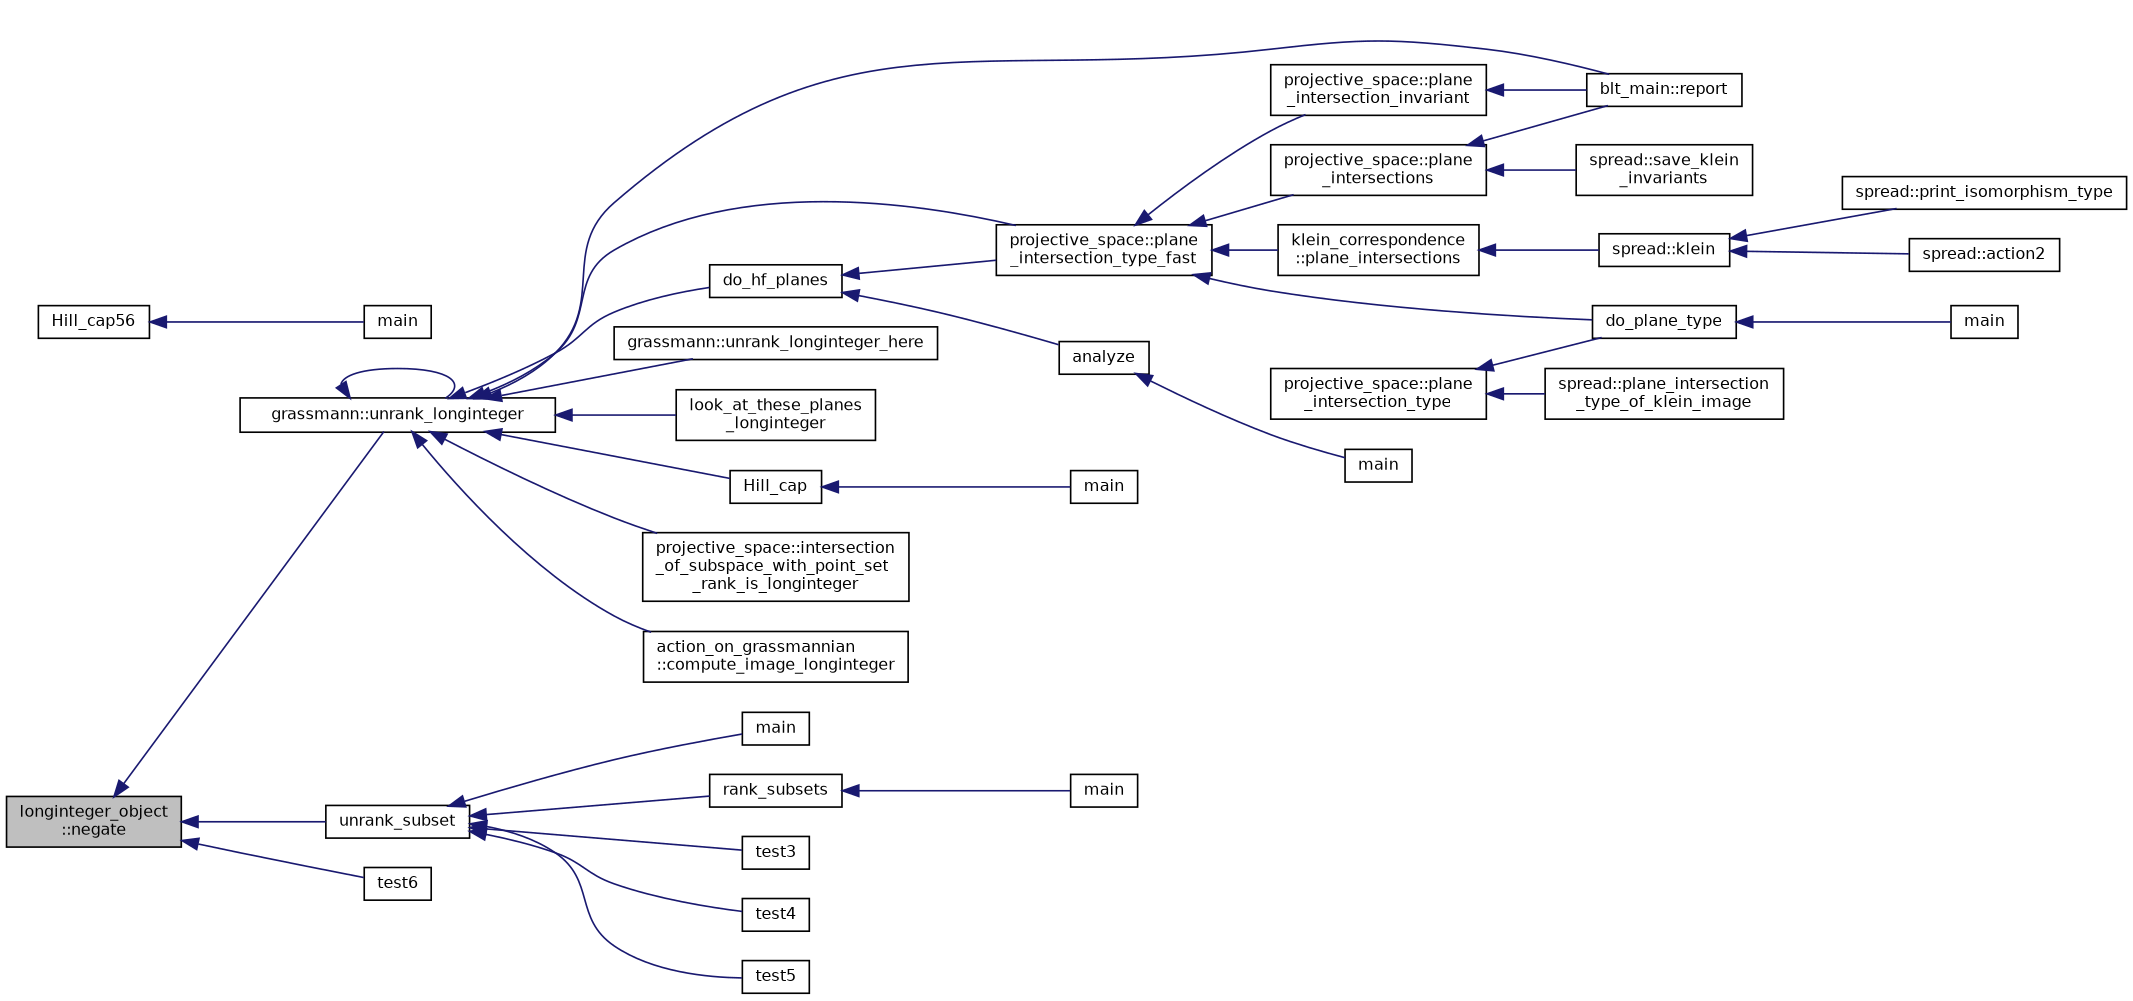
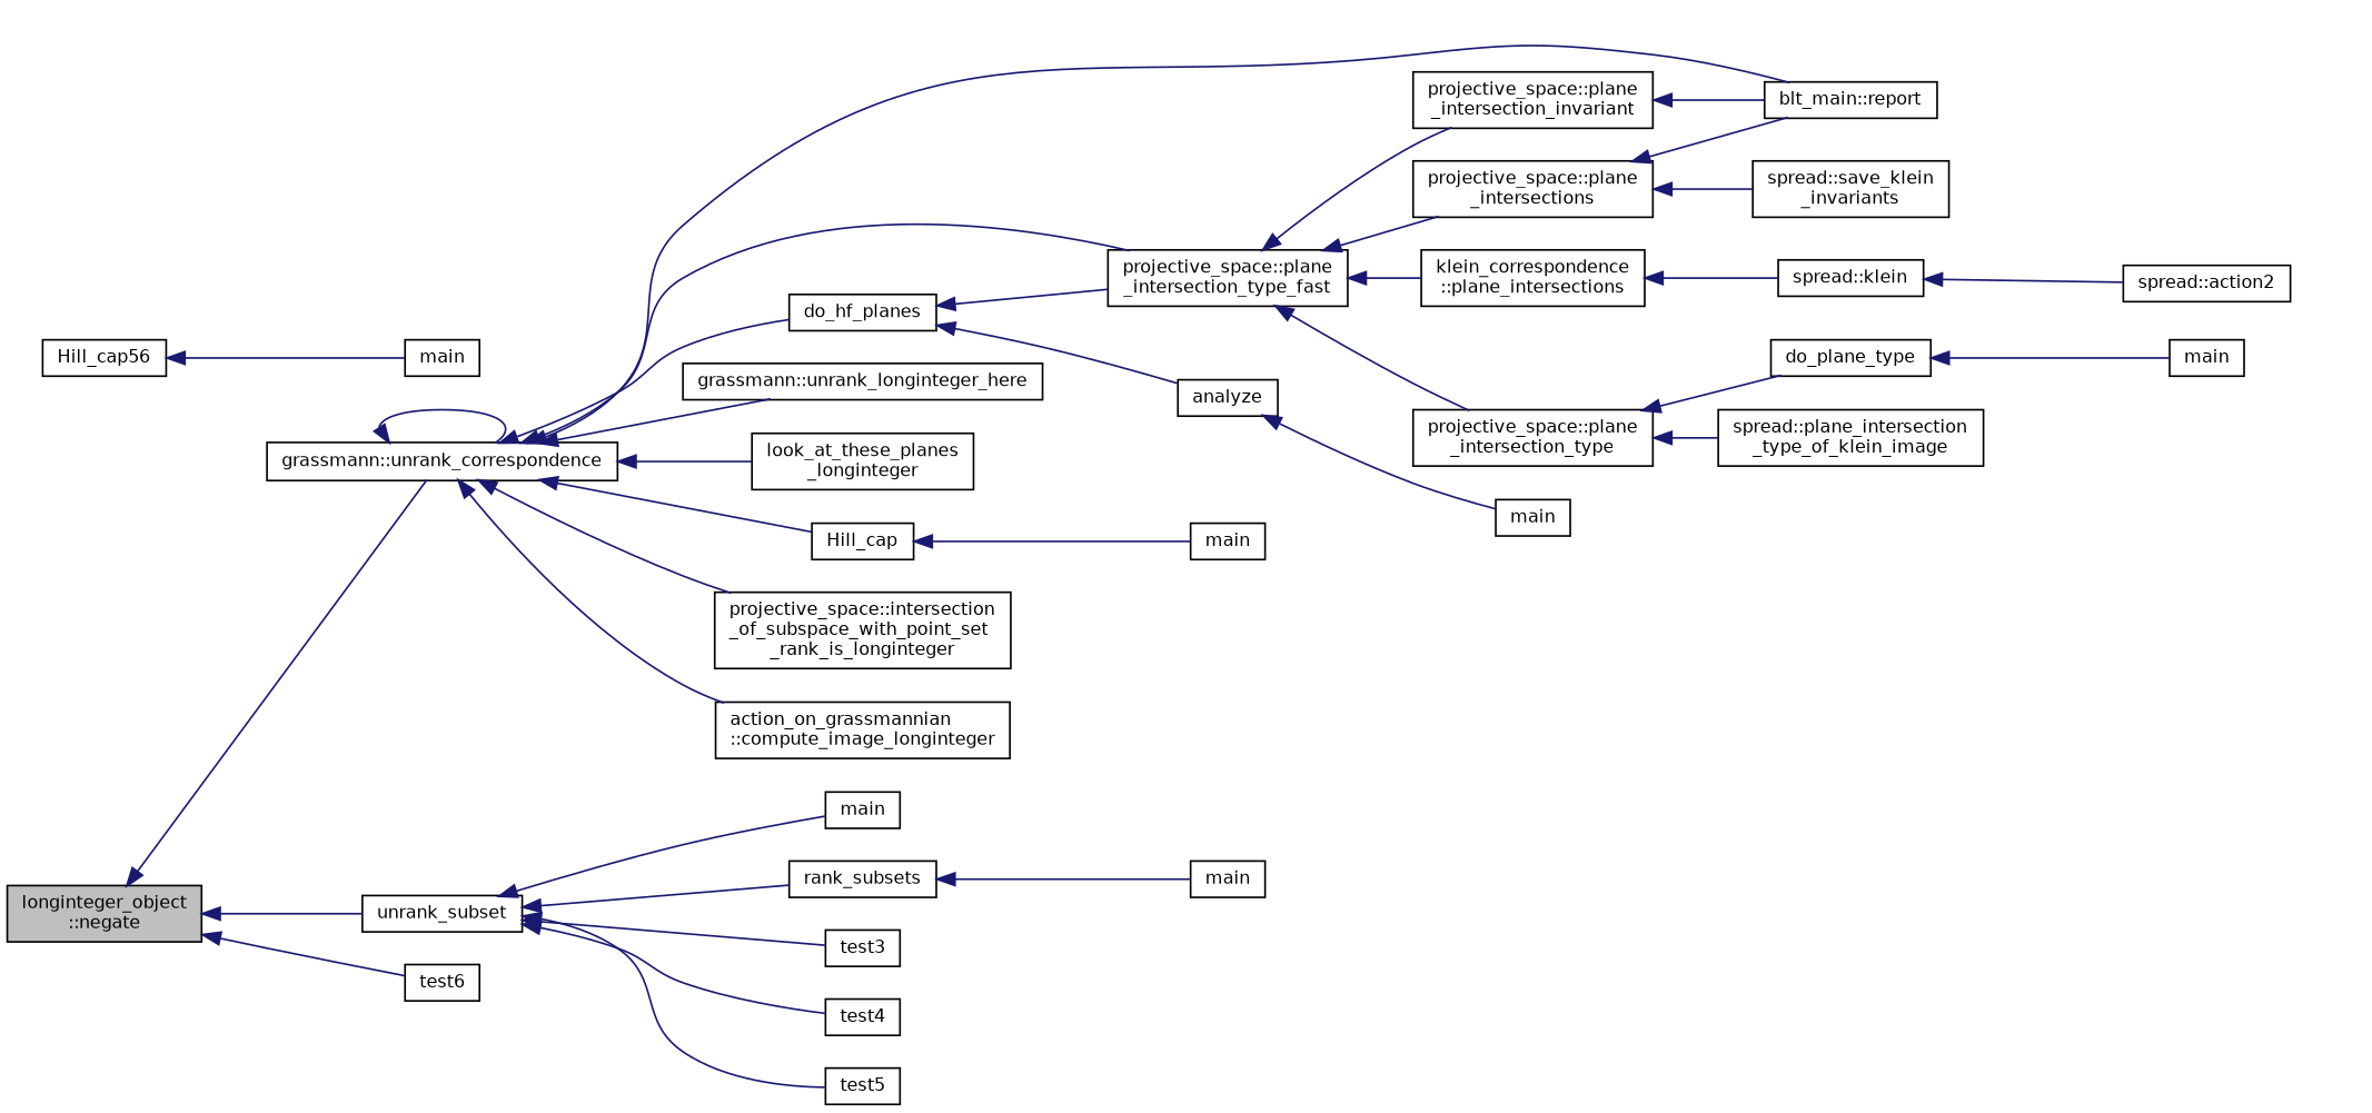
  digraph {
    rankdir=LR
    node [color=black fillcolor=white fontname=Helvetica fontsize=10 shape=record style=filled]
    edge [color=midnightblue dir=back fontname=Helvetica fontsize=10 labelfontname=Helvetica labelfontsize=10 style=solid]
    n1 [fillcolor=grey75 fontcolor=black height=0.2 label="longinteger_object\l::negate" width=0.4]
-   n2 [height=0.2 label="grassmann::unrank_longinteger" width=0.4]
+   n2 [height=0.2 label="grassmann::unrank_correspondence" width=0.4]
    n3 [height=0.2 label=unrank_subset width=0.4]
    n4 [height=0.2 label=test6 width=0.4]
    n5 [height=0.2 label="blt_main::report" width=0.4]
    n6 [height=0.2 label="grassmann::unrank_longinteger_here" width=0.4]
    n7 [height=0.2 label="projective_space::plane\l_intersection_type_fast" width=0.4]
    n8 [height=0.2 label=do_hf_planes width=0.4]
    n9 [height=0.2 label="look_at_these_planes\l_longinteger" width=0.4]
    n10 [height=0.2 label=Hill_cap width=0.4]
    n11 [height=0.2 label="projective_space::intersection\l_of_subspace_with_point_set\l_rank_is_longinteger" width=0.4]
    n12 [height=0.2 label="action_on_grassmannian\l::compute_image_longinteger" width=0.4]
    n13 [height=0.2 label=main width=0.4]
    n14 [height=0.2 label=rank_subsets width=0.4]
    n15 [height=0.2 label=test3 width=0.4]
    n16 [height=0.2 label=test4 width=0.4]
    n17 [height=0.2 label=test5 width=0.4]
    n18 [height=0.2 label="klein_correspondence\l::plane_intersections" width=0.4]
    n19 [height=0.2 label="projective_space::plane\l_intersection_invariant" width=0.4]
    n20 [height=0.2 label="projective_space::plane\l_intersection_type" width=0.4]
    n21 [height=0.2 label="projective_space::plane\l_intersections" width=0.4]
    n22 [height=0.2 label=analyze width=0.4]
    n23 [height=0.2 label=main width=0.4]
    n24 [height=0.2 label=Hill_cap56 width=0.4]
    n25 [height=0.2 label=main width=0.4]
    n26 [height=0.2 label="spread::klein" width=0.4]
    n27 [height=0.2 label=do_plane_type width=0.4]
    n28 [height=0.2 label="spread::plane_intersection\l_type_of_klein_image" width=0.4]
    n29 [height=0.2 label="spread::save_klein\l_invariants" width=0.4]
-   n30 [height=0.2 label="spread::print_isomorphism_type" width=0.4]
    n31 [height=0.2 label="spread::action2" width=0.4]
    n32 [height=0.2 label=main width=0.4]
    n33 [height=0.2 label=main width=0.4]
    n34 [height=0.2 label=main width=0.4]
    n1 -> n2
    n1 -> n3
    n1 -> n4
    n2 -> n2
    n2 -> n5
    n2 -> n6
    n2 -> n7
    n2 -> n8
    n2 -> n9
    n2 -> n10
    n2 -> n11
    n2 -> n12
    n3 -> n13
    n3 -> n14
    n3 -> n15
    n3 -> n16
    n3 -> n17
    n7 -> n18
    n7 -> n19
-   n7 -> n27
+   n7 -> n20
    n7 -> n21
    n8 -> n7
    n8 -> n22
    n10 -> n23
    n14 -> n34
    n18 -> n26
    n19 -> n5
    n20 -> n27
    n20 -> n28
    n21 -> n5
    n21 -> n29
    n22 -> n33
    n24 -> n25
-   n26 -> n30
    n26 -> n31
    n27 -> n32
  }
